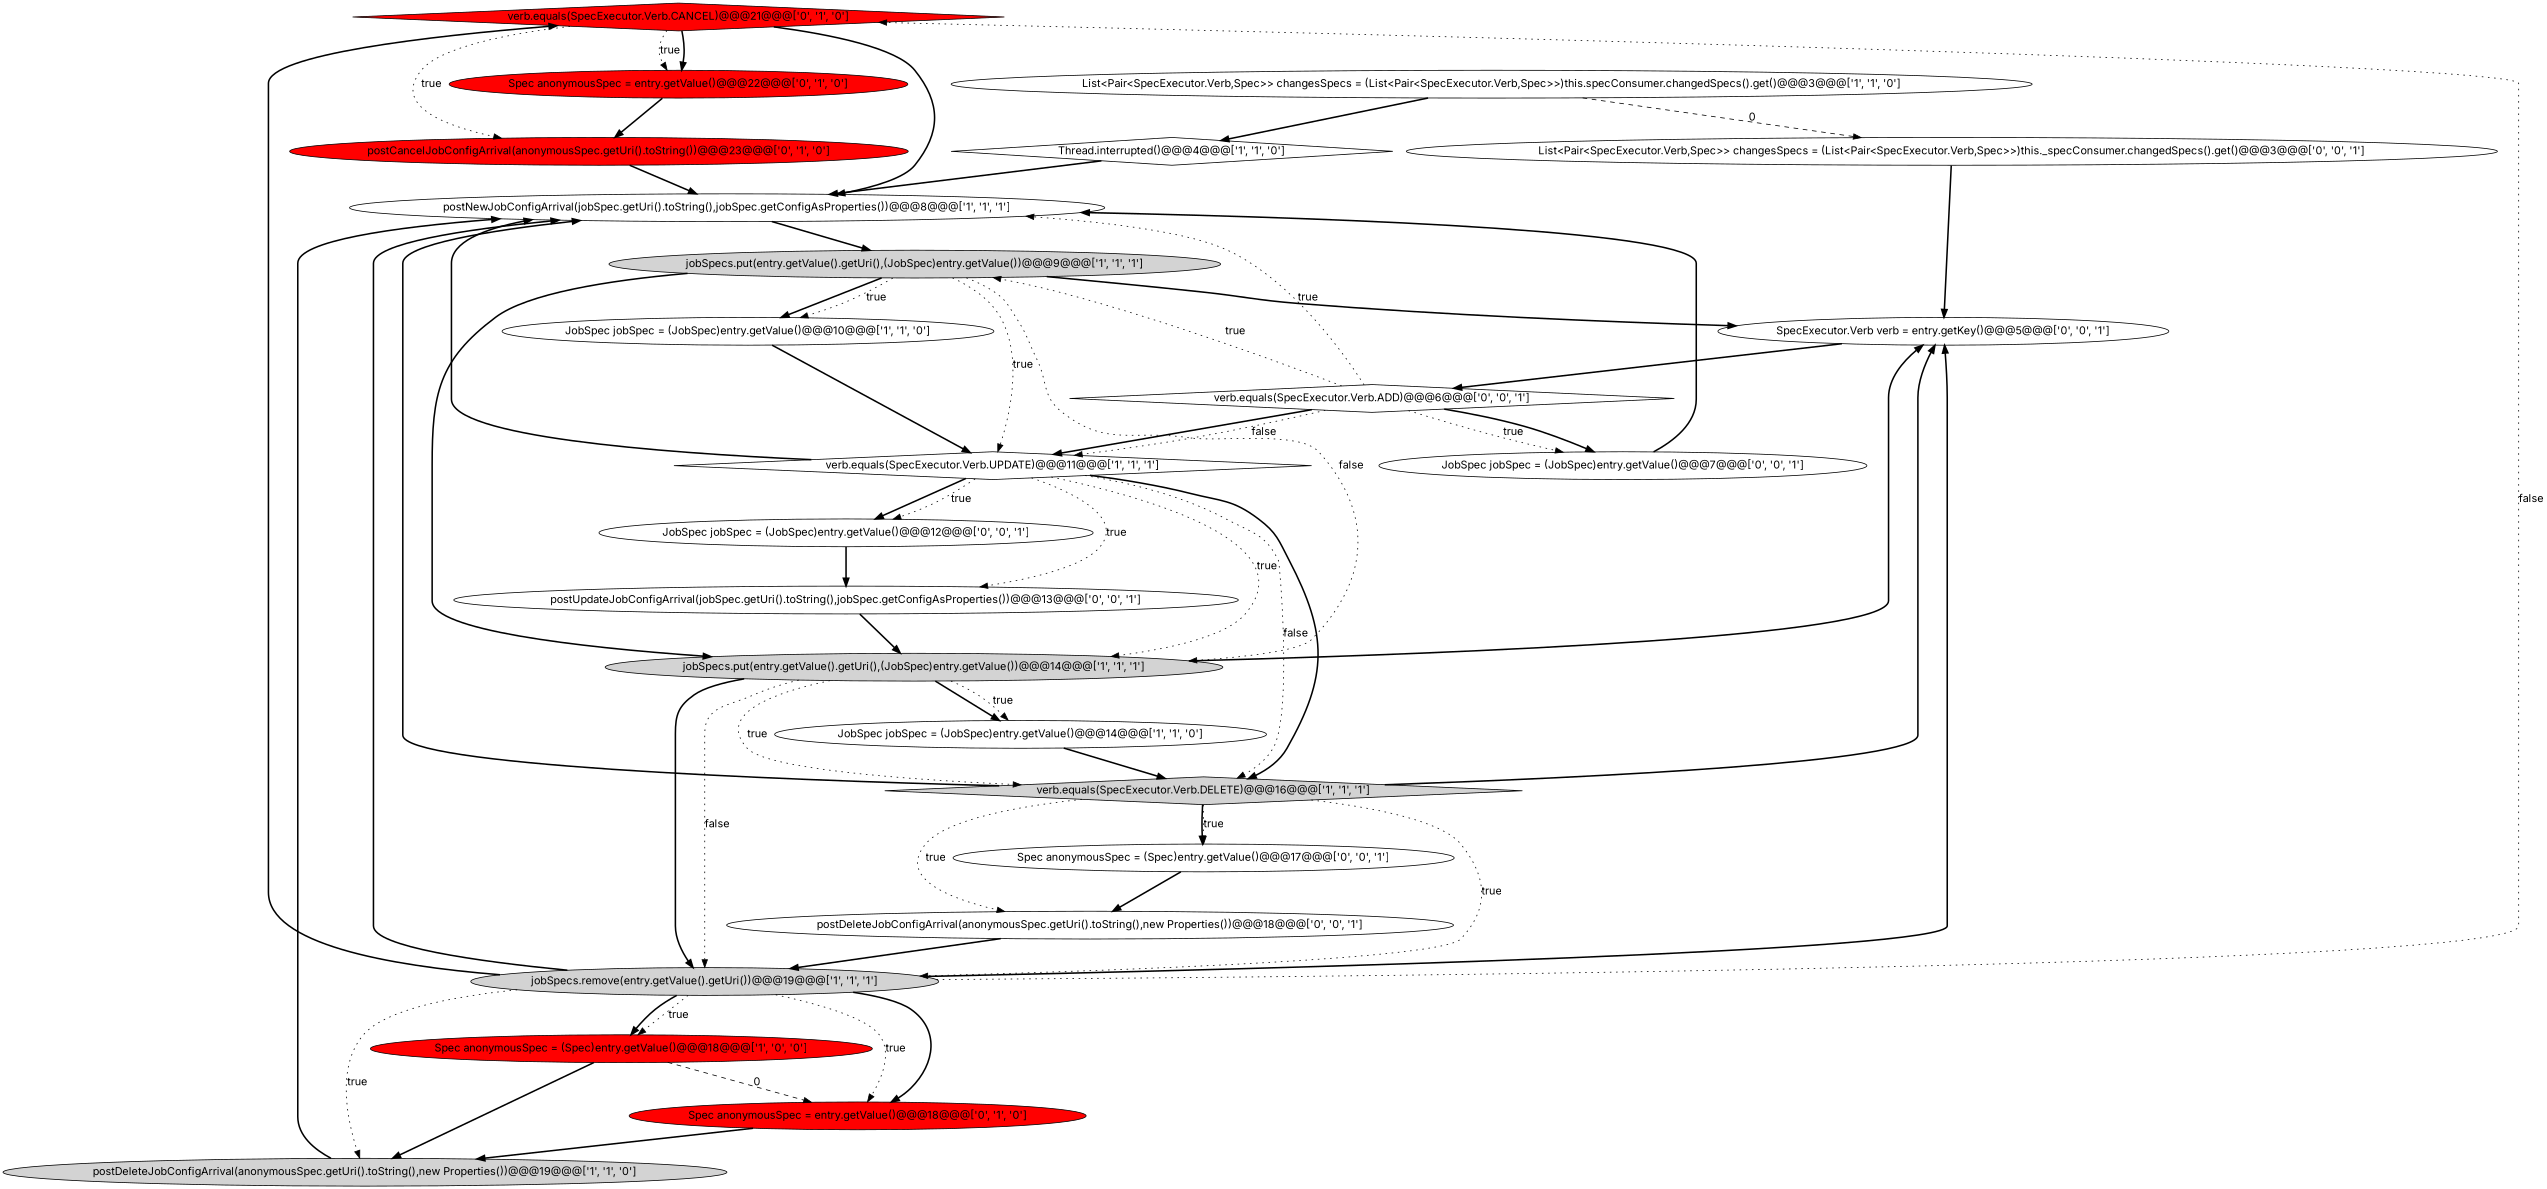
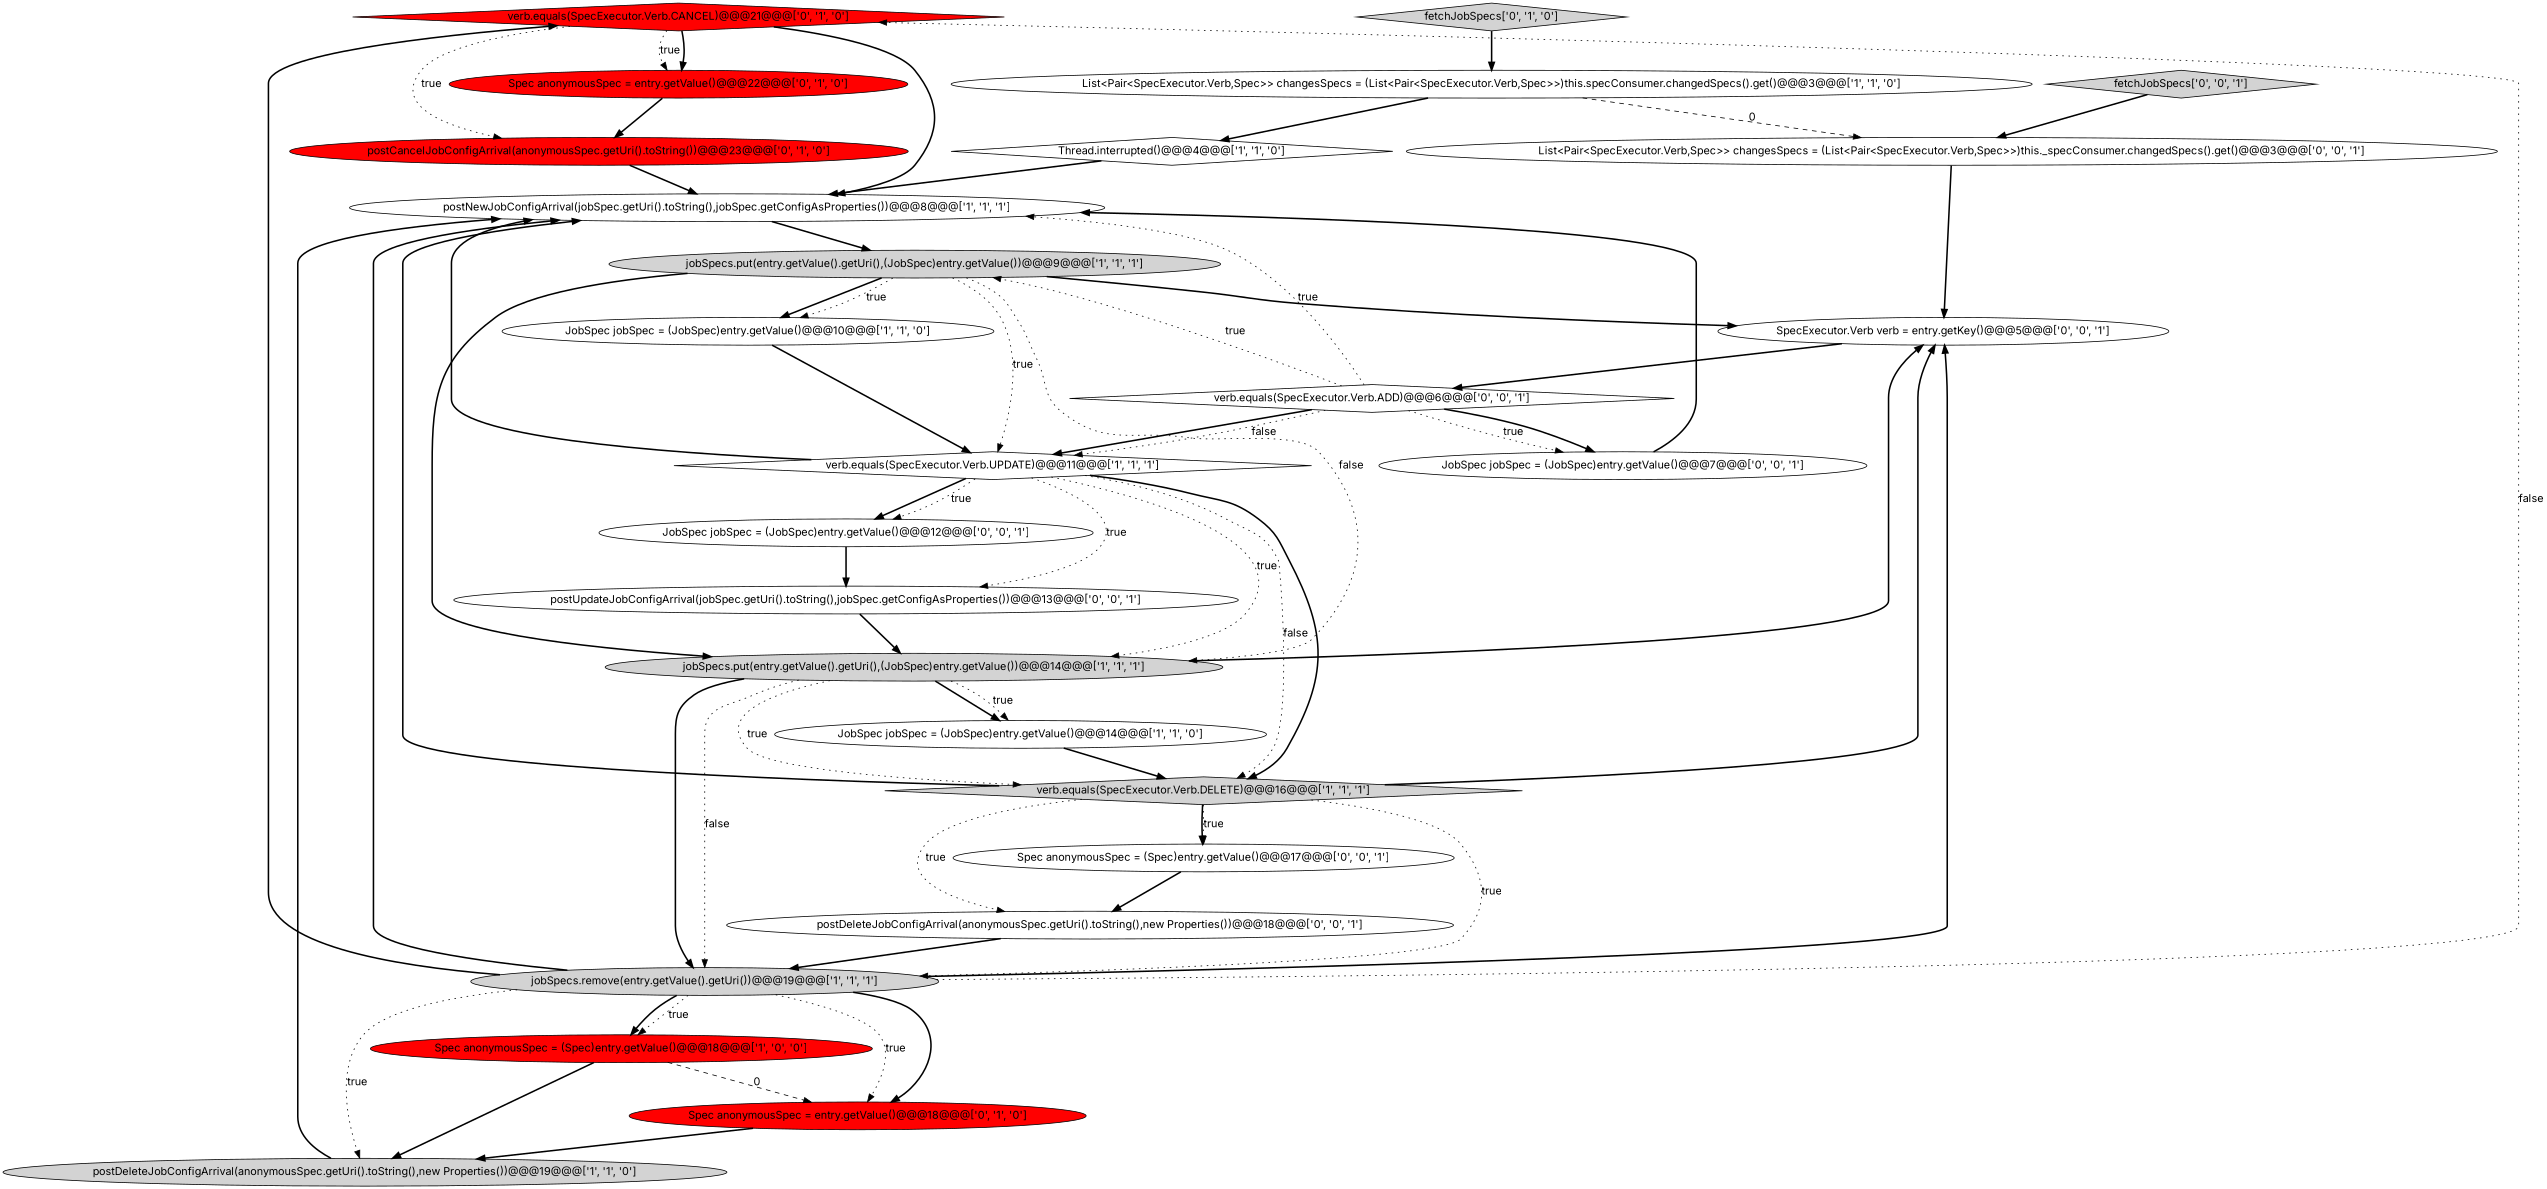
  digraph {
    fontname=Inter
    node [fillcolor=white fontname=Inter shape=ellipse style=filled]
    edge [fontname=Inter style=bold]
    n1 [fillcolor=red label="verb.equals(SpecExecutor.Verb.CANCEL)@@@21@@@['0', '1', '0']" shape=diamond]
    n2 [label="postNewJobConfigArrival(jobSpec.getUri().toString(),jobSpec.getConfigAsProperties())@@@8@@@['1', '1', '1']"]
    n3 [fillcolor=red label="postCancelJobConfigArrival(anonymousSpec.getUri().toString())@@@23@@@['0', '1', '0']"]
    n4 [fillcolor=red label="Spec anonymousSpec = entry.getValue()@@@22@@@['0', '1', '0']"]
    n5 [fillcolor=lightgray label="jobSpecs.put(entry.getValue().getUri(),(JobSpec)entry.getValue())@@@9@@@['1', '1', '1']"]
    n6 [label="JobSpec jobSpec = (JobSpec)entry.getValue()@@@7@@@['0', '0', '1']"]
    n7 [label="List<Pair<SpecExecutor.Verb,Spec>> changesSpecs = (List<Pair<SpecExecutor.Verb,Spec>>)this.specConsumer.changedSpecs().get()@@@3@@@['1', '1', '0']"]
    n8 [label="List<Pair<SpecExecutor.Verb,Spec>> changesSpecs = (List<Pair<SpecExecutor.Verb,Spec>>)this._specConsumer.changedSpecs().get()@@@3@@@['0', '0', '1']"]
    n9 [label="Thread.interrupted()@@@4@@@['1', '1', '0']" shape=diamond]
    n10 [label="SpecExecutor.Verb verb = entry.getKey()@@@5@@@['0', '0', '1']"]
    n11 [label="verb.equals(SpecExecutor.Verb.ADD)@@@6@@@['0', '0', '1']" shape=diamond]
    n12 [label="verb.equals(SpecExecutor.Verb.UPDATE)@@@11@@@['1', '1', '1']" shape=diamond]
    n13 [fillcolor=lightgray label="jobSpecs.put(entry.getValue().getUri(),(JobSpec)entry.getValue())@@@14@@@['1', '1', '1']"]
    n14 [label="JobSpec jobSpec = (JobSpec)entry.getValue()@@@10@@@['1', '1', '0']"]
    n15 [fillcolor=lightgray label="verb.equals(SpecExecutor.Verb.DELETE)@@@16@@@['1', '1', '1']" shape=diamond]
    n16 [label="JobSpec jobSpec = (JobSpec)entry.getValue()@@@12@@@['0', '0', '1']"]
    n17 [label="postUpdateJobConfigArrival(jobSpec.getUri().toString(),jobSpec.getConfigAsProperties())@@@13@@@['0', '0', '1']"]
    n18 [fillcolor=lightgray label="jobSpecs.remove(entry.getValue().getUri())@@@19@@@['1', '1', '1']"]
    n19 [label="JobSpec jobSpec = (JobSpec)entry.getValue()@@@14@@@['1', '1', '0']"]
    n20 [label="Spec anonymousSpec = (Spec)entry.getValue()@@@17@@@['0', '0', '1']"]
    n21 [label="postDeleteJobConfigArrival(anonymousSpec.getUri().toString(),new Properties())@@@18@@@['0', '0', '1']"]
    n22 [fillcolor=red label="Spec anonymousSpec = entry.getValue()@@@18@@@['0', '1', '0']"]
    n23 [fillcolor=lightgray label="postDeleteJobConfigArrival(anonymousSpec.getUri().toString(),new Properties())@@@19@@@['1', '1', '0']"]
    n24 [fillcolor=red label="Spec anonymousSpec = (Spec)entry.getValue()@@@18@@@['1', '0', '0']"]
+   n25 [fillcolor=lightgray label="fetchJobSpecs['0', '1', '0']" shape=diamond]
+   n26 [fillcolor=lightgray label="fetchJobSpecs['0', '0', '1']" shape=diamond]
    n1 -> n2
    n1 -> n3 [label=true style=dotted]
    n1 -> n4
    n1 -> n4 [label=true style=dotted]
    n2 -> n5
    n3 -> n2
    n4 -> n3
    n5 -> n10
    n5 -> n12 [label=true style=dotted]
    n5 -> n13
    n5 -> n13 [label=false style=dotted]
    n5 -> n14
    n5 -> n14 [label=true style=dotted]
    n6 -> n2
    n7 -> n8 [label=0 style=dashed]
    n7 -> n9
    n8 -> n10
    n9 -> n2
    n10 -> n11
    n11 -> n2 [label=true style=dotted]
    n11 -> n5 [label=true style=dotted]
    n11 -> n6 [label=true style=dotted]
    n11 -> n6
    n11 -> n12
    n11 -> n12 [label=false style=dotted]
    n12 -> n2
    n12 -> n13 [label=true style=dotted]
    n12 -> n15 [label=false style=dotted]
    n12 -> n15
    n12 -> n16
    n12 -> n16 [label=true style=dotted]
    n12 -> n17 [label=true style=dotted]
    n13 -> n10
    n13 -> n15 [label=true style=dotted]
    n13 -> n18
    n13 -> n18 [label=false style=dotted]
    n13 -> n19
    n13 -> n19 [label=true style=dotted]
    n14 -> n12
    n15 -> n2
    n15 -> n10
    n15 -> n18 [label=true style=dotted]
    n15 -> n20 [label=true style=dotted]
    n15 -> n20
    n15 -> n21 [label=true style=dotted]
    n16 -> n17
    n17 -> n13
    n18 -> n1 [label=false style=dotted]
    n18 -> n1
    n18 -> n2
    n18 -> n10
    n18 -> n22
    n18 -> n22 [label=true style=dotted]
    n18 -> n23 [label=true style=dotted]
    n18 -> n24 [label=true style=dotted]
    n18 -> n24
    n19 -> n15
    n20 -> n21
    n21 -> n18
    n22 -> n23
    n23 -> n2
    n24 -> n22 [label=0 style=dashed]
    n24 -> n23
+   n25 -> n7
+   n26 -> n8
  }
